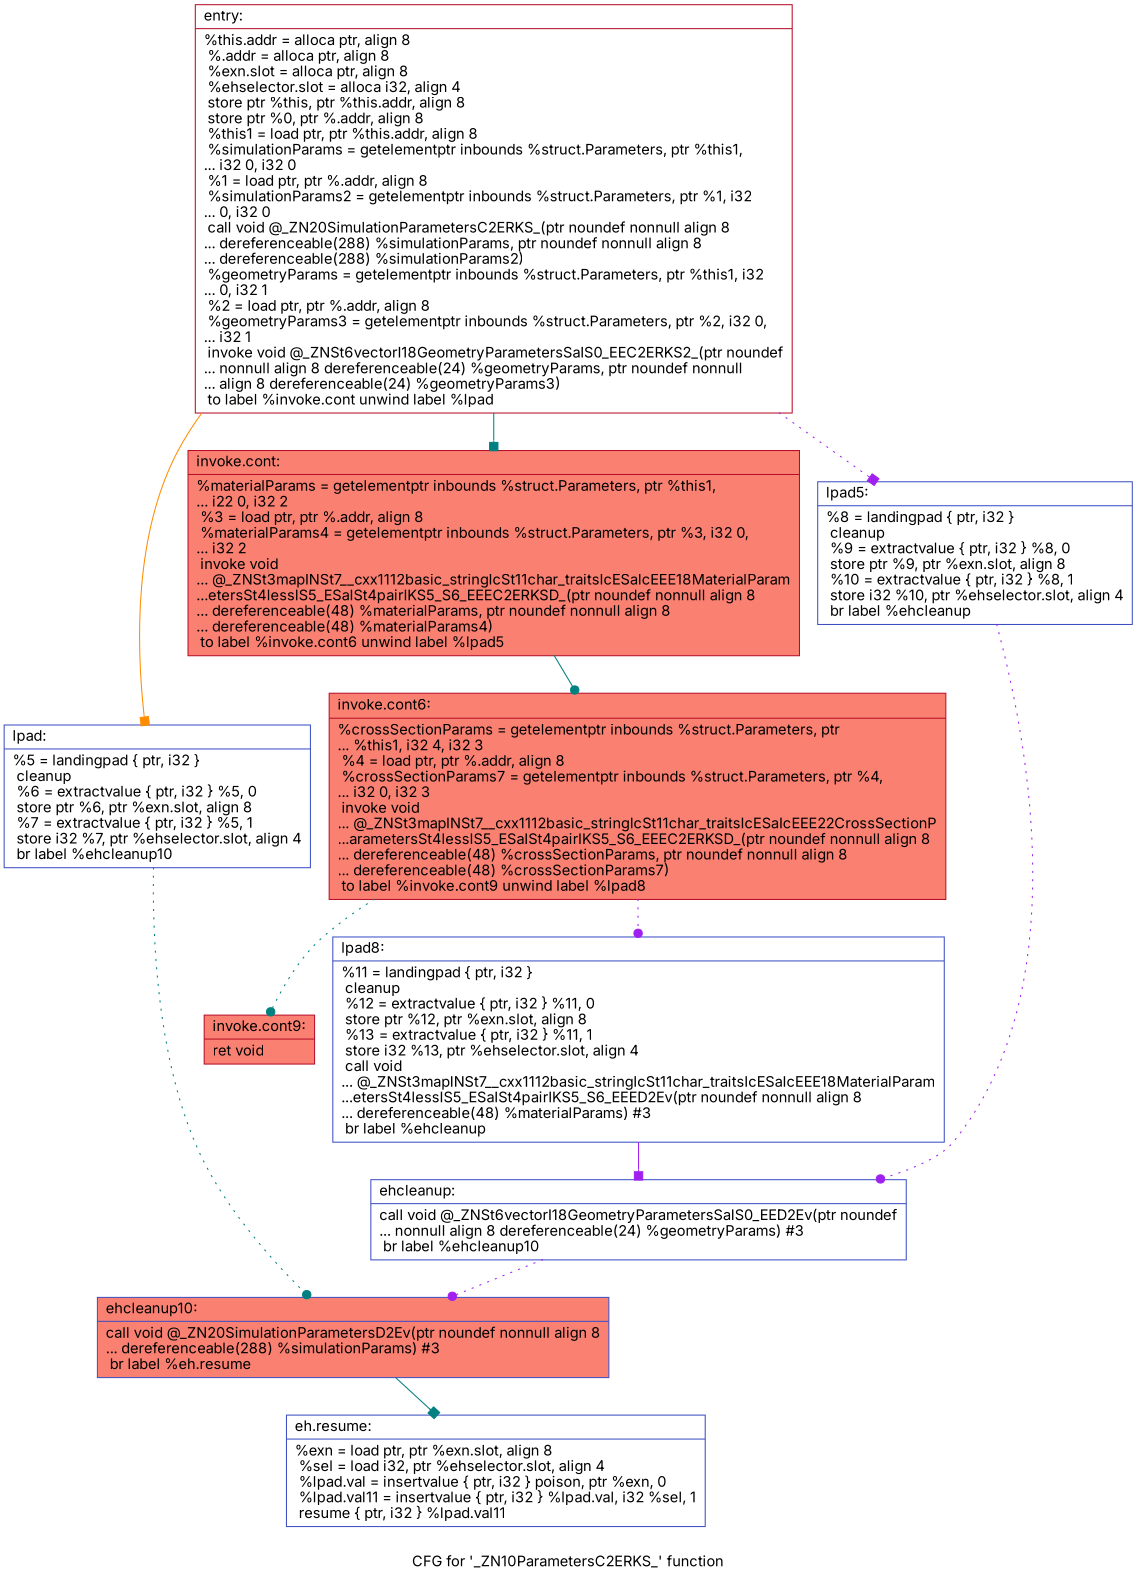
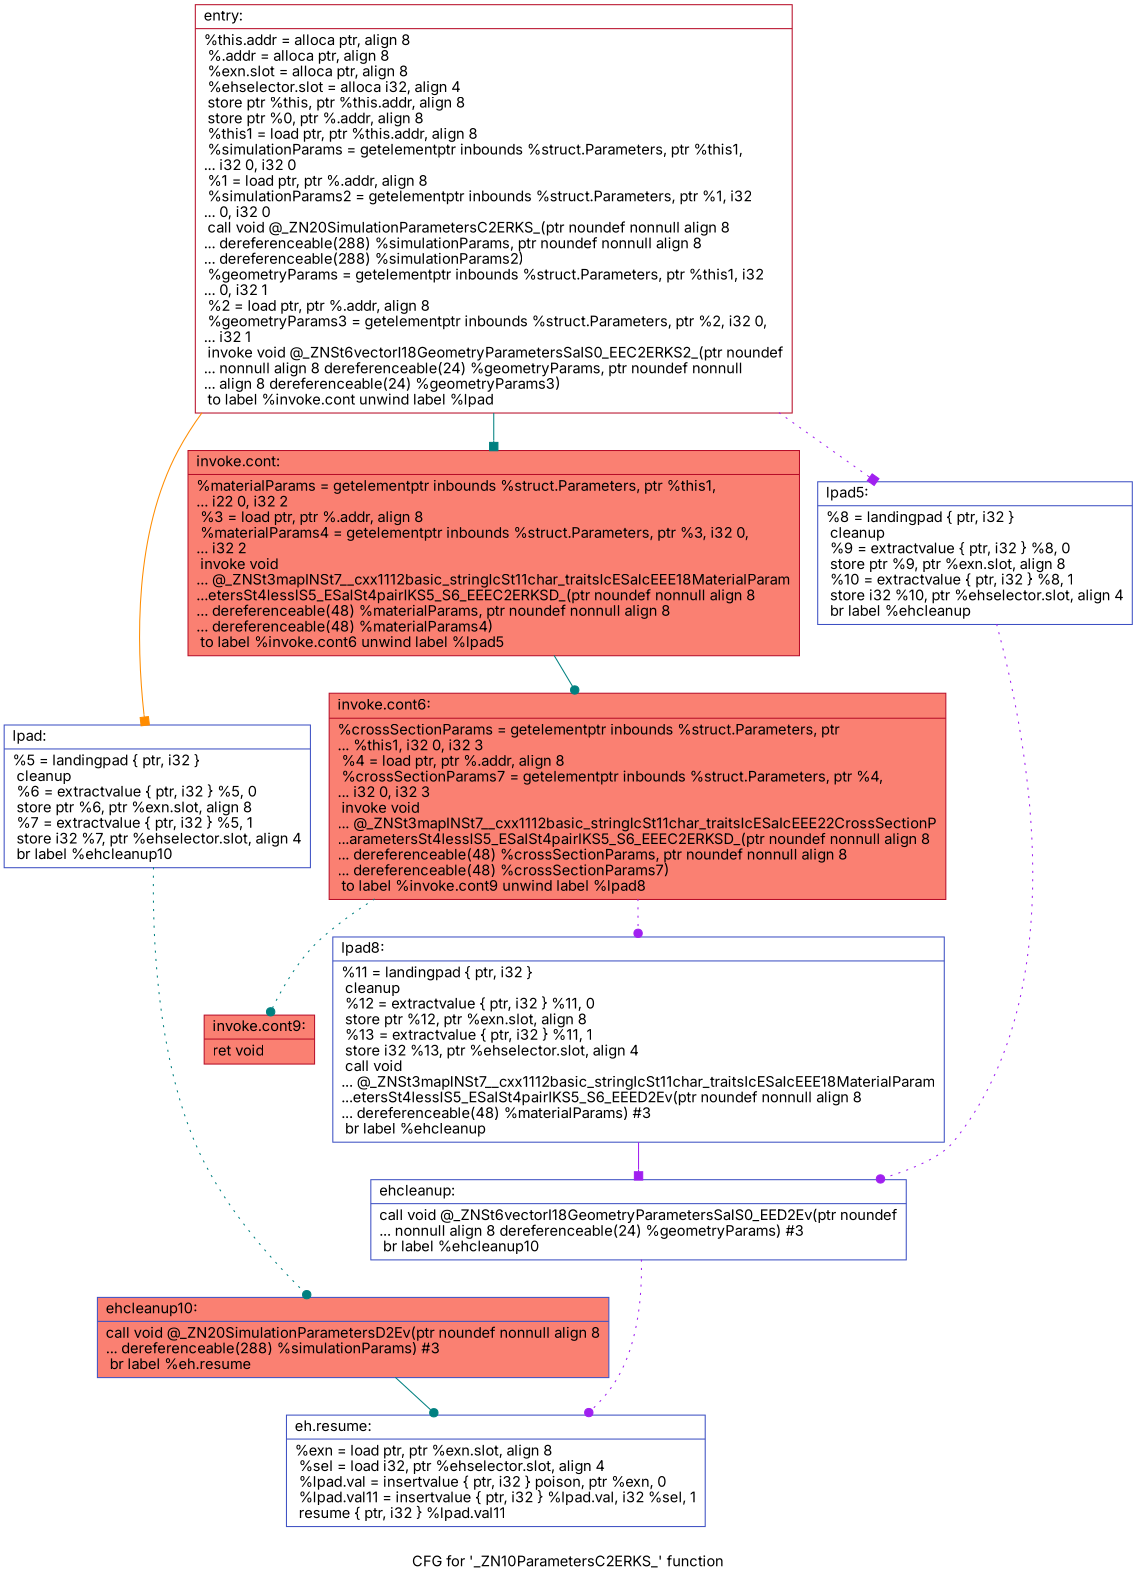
  digraph {
    fontname=Inter
    label="CFG for '_ZN10ParametersC2ERKS_' function"
    node [color="#3d50c3ff" fillcolor=white fontname=Inter shape=record style=filled]
    edge [arrowhead=dot color=teal fontname=Inter style=dotted]
    n1 [color="#b70d28ff" label="{entry:\l|  %this.addr = alloca ptr, align 8\l  %.addr = alloca ptr, align 8\l  %exn.slot = alloca ptr, align 8\l  %ehselector.slot = alloca i32, align 4\l  store ptr %this, ptr %this.addr, align 8\l  store ptr %0, ptr %.addr, align 8\l  %this1 = load ptr, ptr %this.addr, align 8\l  %simulationParams = getelementptr inbounds %struct.Parameters, ptr %this1,\l... i32 0, i32 0\l  %1 = load ptr, ptr %.addr, align 8\l  %simulationParams2 = getelementptr inbounds %struct.Parameters, ptr %1, i32\l... 0, i32 0\l  call void @_ZN20SimulationParametersC2ERKS_(ptr noundef nonnull align 8\l... dereferenceable(288) %simulationParams, ptr noundef nonnull align 8\l... dereferenceable(288) %simulationParams2)\l  %geometryParams = getelementptr inbounds %struct.Parameters, ptr %this1, i32\l... 0, i32 1\l  %2 = load ptr, ptr %.addr, align 8\l  %geometryParams3 = getelementptr inbounds %struct.Parameters, ptr %2, i32 0,\l... i32 1\l  invoke void @_ZNSt6vectorI18GeometryParametersSaIS0_EEC2ERKS2_(ptr noundef\l... nonnull align 8 dereferenceable(24) %geometryParams, ptr noundef nonnull\l... align 8 dereferenceable(24) %geometryParams3)\l          to label %invoke.cont unwind label %lpad\l}"]
    n2 [color="#b70d28ff" fillcolor=salmon label="{invoke.cont:\l|  %materialParams = getelementptr inbounds %struct.Parameters, ptr %this1,\l... i22 0, i32 2\l  %3 = load ptr, ptr %.addr, align 8\l  %materialParams4 = getelementptr inbounds %struct.Parameters, ptr %3, i32 0,\l... i32 2\l  invoke void\l... @_ZNSt3mapINSt7__cxx1112basic_stringIcSt11char_traitsIcESaIcEEE18MaterialParam\l...etersSt4lessIS5_ESaISt4pairIKS5_S6_EEEC2ERKSD_(ptr noundef nonnull align 8\l... dereferenceable(48) %materialParams, ptr noundef nonnull align 8\l... dereferenceable(48) %materialParams4)\l          to label %invoke.cont6 unwind label %lpad5\l}"]
    n3 [label="{lpad:\l|  %5 = landingpad \{ ptr, i32 \}\l          cleanup\l  %6 = extractvalue \{ ptr, i32 \} %5, 0\l  store ptr %6, ptr %exn.slot, align 8\l  %7 = extractvalue \{ ptr, i32 \} %5, 1\l  store i32 %7, ptr %ehselector.slot, align 4\l  br label %ehcleanup10\l}"]
    n4 [label="{lpad5:\l|  %8 = landingpad \{ ptr, i32 \}\l          cleanup\l  %9 = extractvalue \{ ptr, i32 \} %8, 0\l  store ptr %9, ptr %exn.slot, align 8\l  %10 = extractvalue \{ ptr, i32 \} %8, 1\l  store i32 %10, ptr %ehselector.slot, align 4\l  br label %ehcleanup\l}"]
-   n5 [color="#b70d28ff" fillcolor=salmon label="{invoke.cont6:\l|  %crossSectionParams = getelementptr inbounds %struct.Parameters, ptr\l... %this1, i32 4, i32 3\l  %4 = load ptr, ptr %.addr, align 8\l  %crossSectionParams7 = getelementptr inbounds %struct.Parameters, ptr %4,\l... i32 0, i32 3\l  invoke void\l... @_ZNSt3mapINSt7__cxx1112basic_stringIcSt11char_traitsIcESaIcEEE22CrossSectionP\l...arametersSt4lessIS5_ESaISt4pairIKS5_S6_EEEC2ERKSD_(ptr noundef nonnull align 8\l... dereferenceable(48) %crossSectionParams, ptr noundef nonnull align 8\l... dereferenceable(48) %crossSectionParams7)\l          to label %invoke.cont9 unwind label %lpad8\l}"]
+   n5 [color="#b70d28ff" fillcolor=salmon label="{invoke.cont6:\l|  %crossSectionParams = getelementptr inbounds %struct.Parameters, ptr\l... %this1, i32 0, i32 3\l  %4 = load ptr, ptr %.addr, align 8\l  %crossSectionParams7 = getelementptr inbounds %struct.Parameters, ptr %4,\l... i32 0, i32 3\l  invoke void\l... @_ZNSt3mapINSt7__cxx1112basic_stringIcSt11char_traitsIcESaIcEEE22CrossSectionP\l...arametersSt4lessIS5_ESaISt4pairIKS5_S6_EEEC2ERKSD_(ptr noundef nonnull align 8\l... dereferenceable(48) %crossSectionParams, ptr noundef nonnull align 8\l... dereferenceable(48) %crossSectionParams7)\l          to label %invoke.cont9 unwind label %lpad8\l}"]
    n6 [fillcolor=salmon label="{ehcleanup10:\l|  call void @_ZN20SimulationParametersD2Ev(ptr noundef nonnull align 8\l... dereferenceable(288) %simulationParams) #3\l  br label %eh.resume\l}"]
    n7 [color="#b70d28ff" fillcolor=salmon label="{invoke.cont9:\l|  ret void\l}"]
    n8 [label="{lpad8:\l|  %11 = landingpad \{ ptr, i32 \}\l          cleanup\l  %12 = extractvalue \{ ptr, i32 \} %11, 0\l  store ptr %12, ptr %exn.slot, align 8\l  %13 = extractvalue \{ ptr, i32 \} %11, 1\l  store i32 %13, ptr %ehselector.slot, align 4\l  call void\l... @_ZNSt3mapINSt7__cxx1112basic_stringIcSt11char_traitsIcESaIcEEE18MaterialParam\l...etersSt4lessIS5_ESaISt4pairIKS5_S6_EEED2Ev(ptr noundef nonnull align 8\l... dereferenceable(48) %materialParams) #3\l  br label %ehcleanup\l}"]
    n9 [label="{ehcleanup:\l|  call void @_ZNSt6vectorI18GeometryParametersSaIS0_EED2Ev(ptr noundef\l... nonnull align 8 dereferenceable(24) %geometryParams) #3\l  br label %ehcleanup10\l}"]
    n10 [label="{eh.resume:\l|  %exn = load ptr, ptr %exn.slot, align 8\l  %sel = load i32, ptr %ehselector.slot, align 4\l  %lpad.val = insertvalue \{ ptr, i32 \} poison, ptr %exn, 0\l  %lpad.val11 = insertvalue \{ ptr, i32 \} %lpad.val, i32 %sel, 1\l  resume \{ ptr, i32 \} %lpad.val11\l}"]
    n1 -> n2 [arrowhead=box style=solid]
    n1 -> n3 [arrowhead=box color=darkorange style=solid]
    n1 -> n4 [arrowhead=box color=purple]
    n2 -> n5 [style=solid]
    n3 -> n6
    n4 -> n9 [color=purple]
    n5 -> n7
    n5 -> n8 [color=purple]
-   n6 -> n10 [arrowhead=box style=solid]
+   n6 -> n10 [style=solid]
    n8 -> n9 [arrowhead=box color=purple style=solid]
-   n9 -> n6 [color=purple]
+   n9 -> n10 [color=purple]
  }
